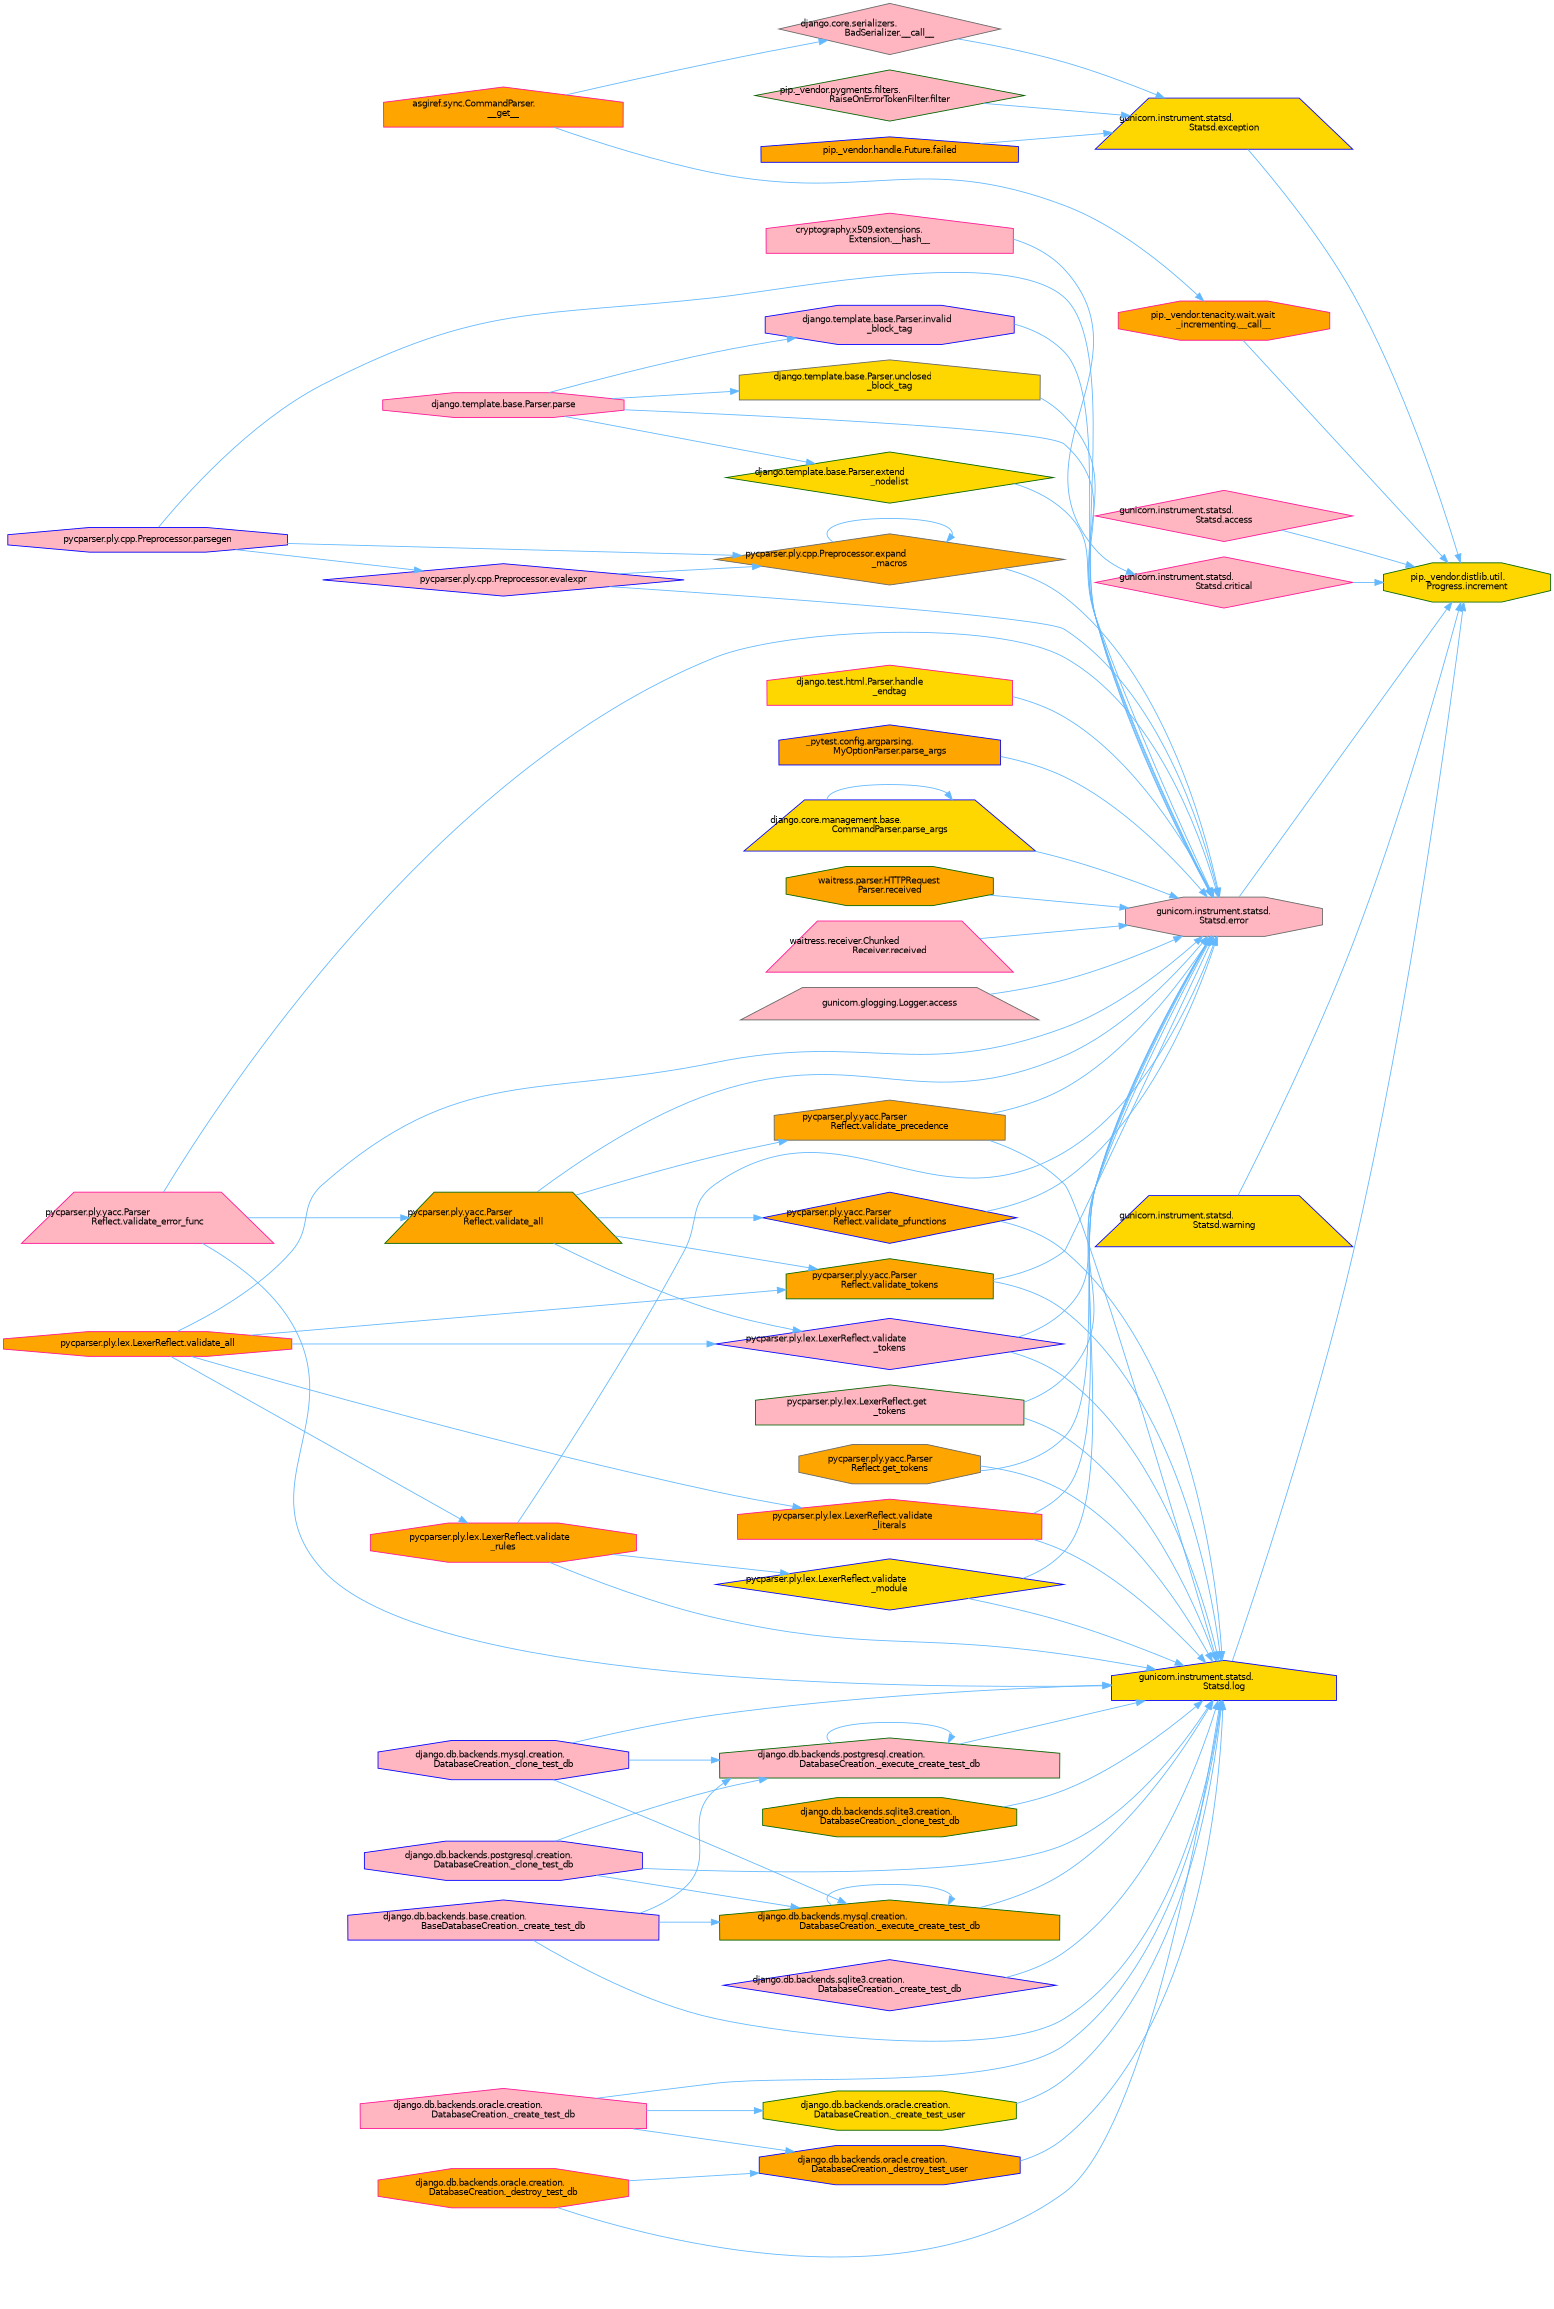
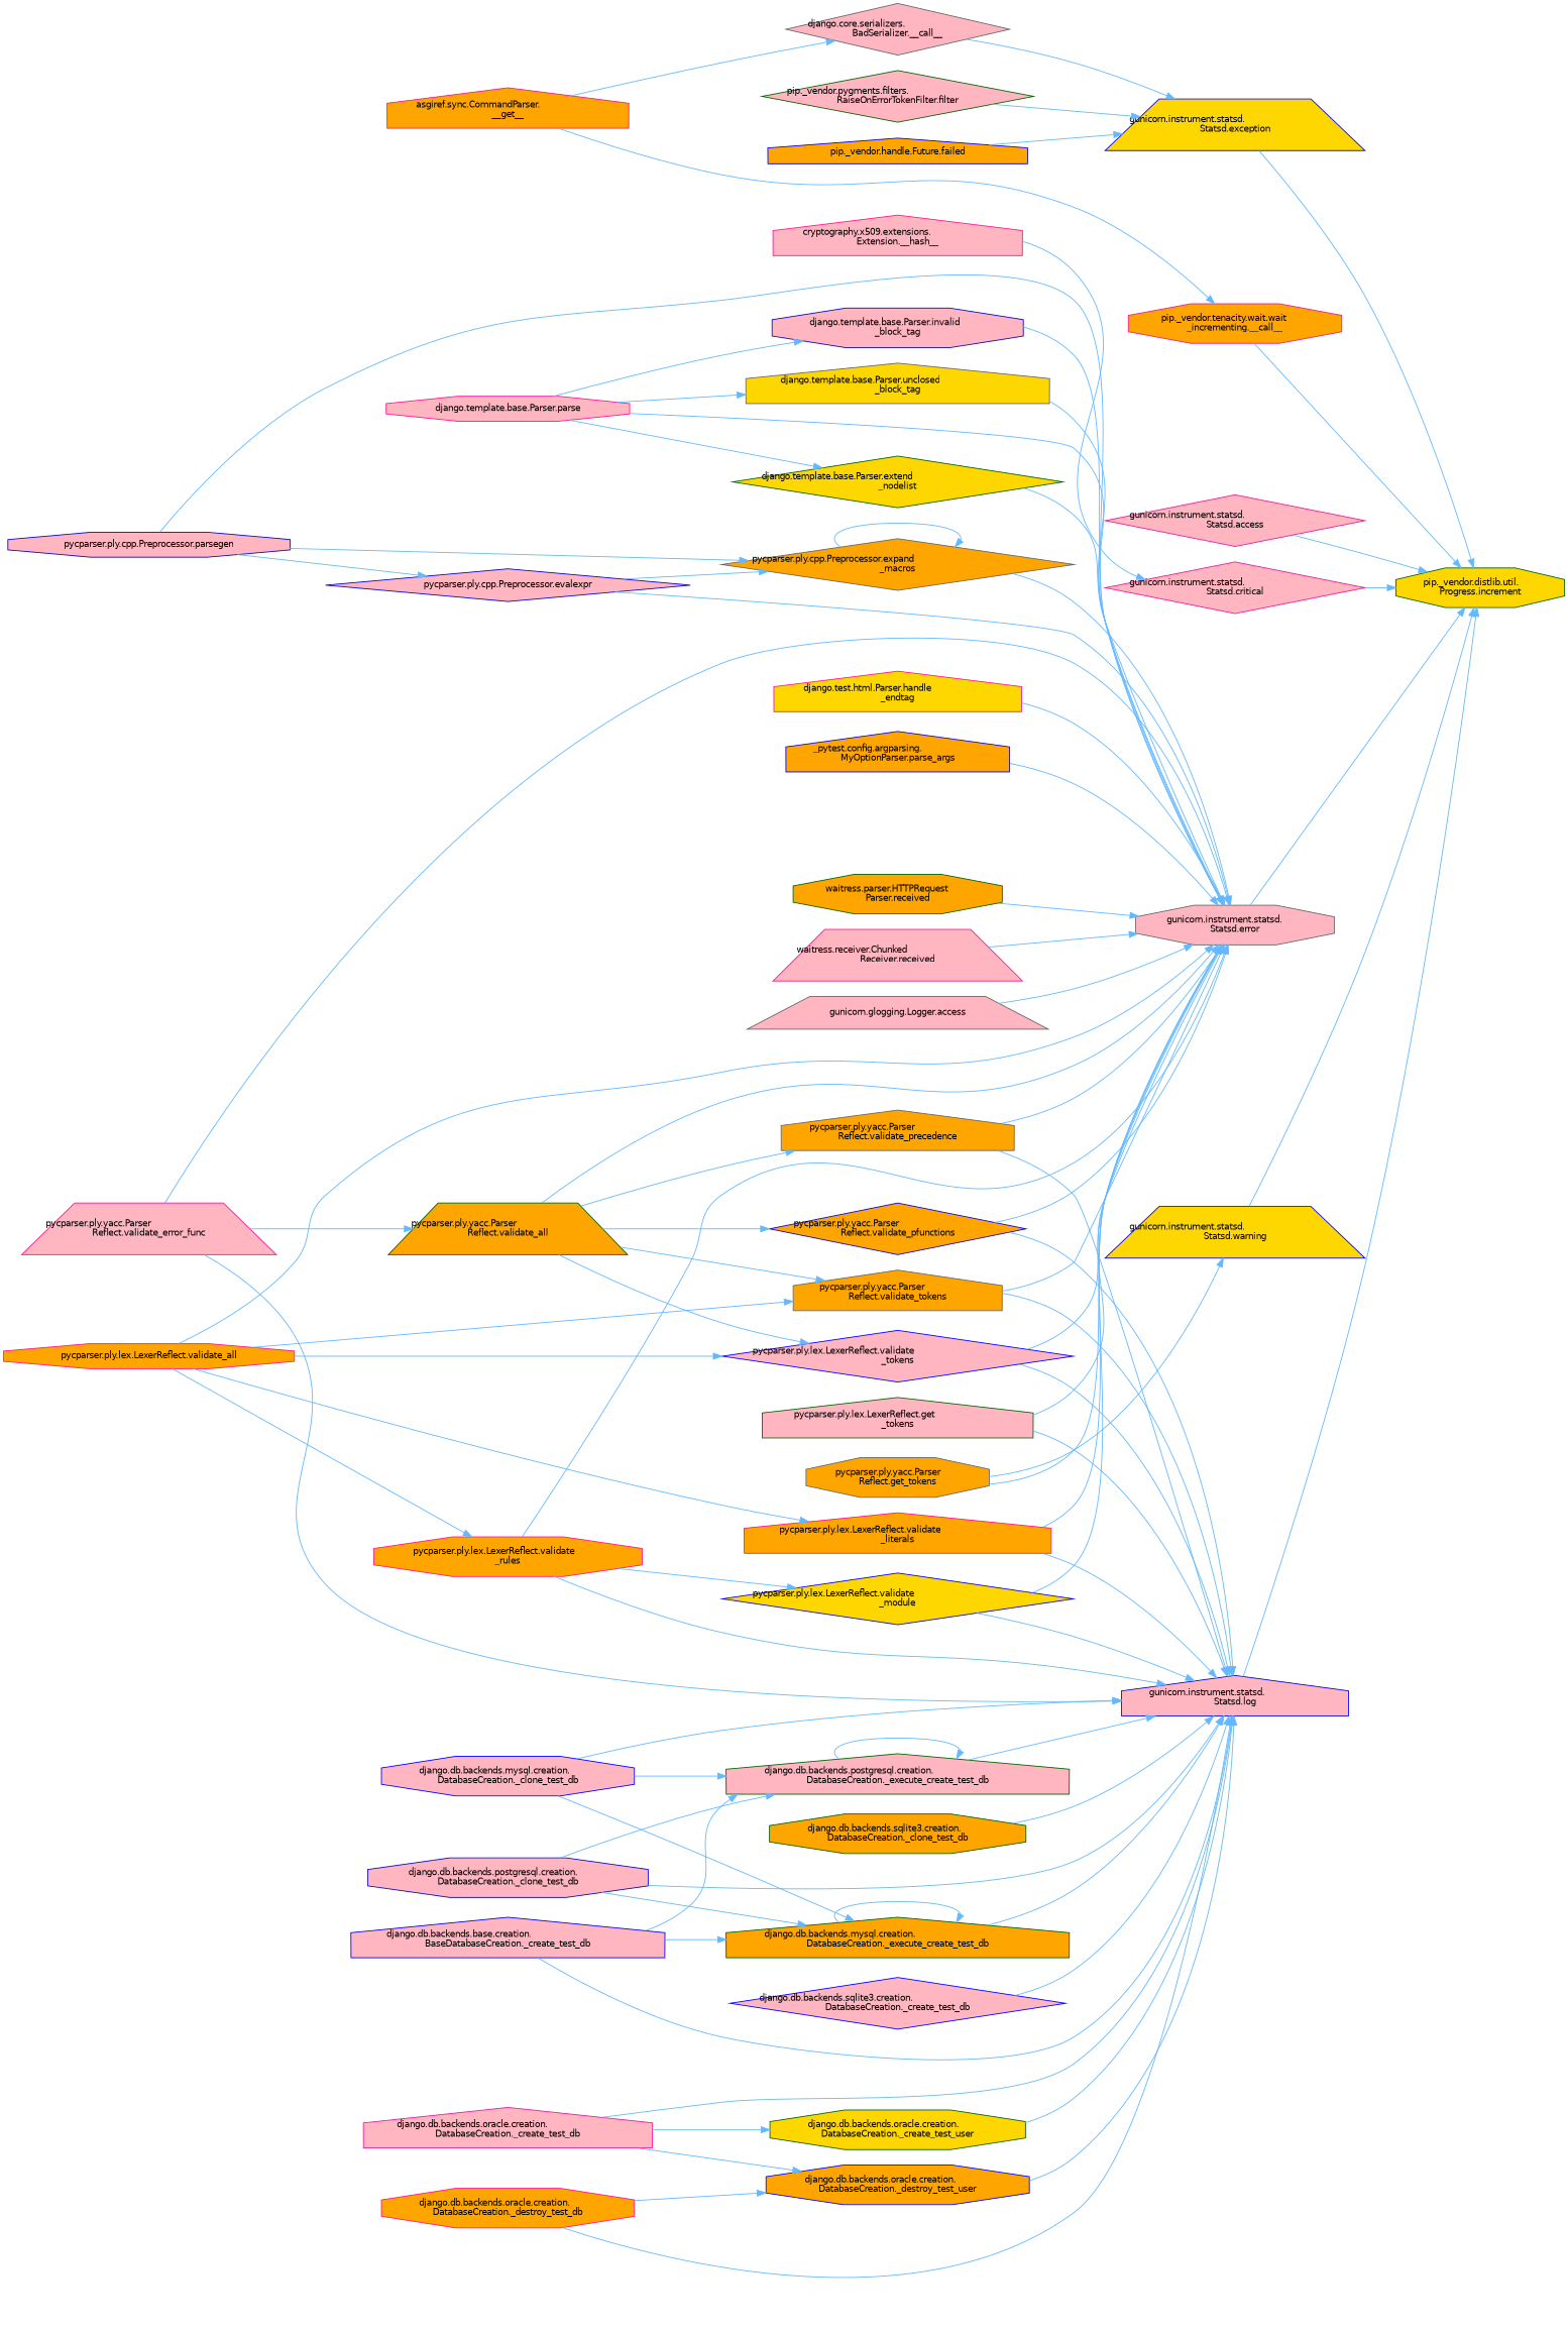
  digraph {
    rankdir=RL
    node [color=blue fillcolor=lightpink fontname=Helvetica fontsize=10 shape=octagon style=filled]
    edge [color=steelblue1 dir=back fontname=Helvetica fontsize=10 labelfontname=Helvetica labelfontsize=10 style=solid]
    n1 [color=darkgreen fillcolor=gold fontcolor=black height=0.2 label="pip._vendor.distlib.util.\lProgress.increment" width=0.4]
    n2 [color=deeppink fillcolor=orange height=0.2 label="pip._vendor.tenacity.wait.wait\l_incrementing.__call__" width=0.4]
    n3 [color=deeppink height=0.2 label="gunicorn.instrument.statsd.\lStatsd.access" shape=diamond width=0.4]
    n4 [color=deeppink height=0.2 label="gunicorn.instrument.statsd.\lStatsd.critical" shape=diamond width=0.4]
    n5 [color=gray40 height=0.2 label="gunicorn.instrument.statsd.\lStatsd.error" width=0.4]
    n6 [fillcolor=gold height=0.2 label="gunicorn.instrument.statsd.\lStatsd.exception" shape=trapezium width=0.4]
-   n7 [fillcolor=gold height=0.2 label="gunicorn.instrument.statsd.\lStatsd.log" shape=house width=0.4]
+   n7 [height=0.2 label="gunicorn.instrument.statsd.\lStatsd.log" shape=house width=0.4]
    n8 [fillcolor=gold height=0.2 label="gunicorn.instrument.statsd.\lStatsd.warning" shape=trapezium width=0.4]
    n9 [color=deeppink fillcolor=orange height=0.2 label="asgiref.sync.CommandParser.\l__get__" shape=house width=0.4]
    n10 [color=deeppink height=0.2 label="cryptography.x509.extensions.\lExtension.__hash__" shape=house width=0.4]
    n11 [color=gray40 height=0.2 label="gunicorn.glogging.Logger.access" shape=trapezium width=0.4]
    n12 [height=0.2 label="pycparser.ply.cpp.Preprocessor.evalexpr" shape=diamond width=0.4]
    n13 [height=0.2 label="pycparser.ply.cpp.Preprocessor.parsegen" width=0.4]
    n14 [color=gray40 fillcolor=orange height=0.2 label="pycparser.ply.cpp.Preprocessor.expand\l_macros" shape=diamond width=0.4]
    n15 [color=darkgreen fillcolor=gold height=0.2 label="django.template.base.Parser.extend\l_nodelist" shape=diamond width=0.4]
    n16 [color=deeppink height=0.2 label="django.template.base.Parser.parse" width=0.4]
    n17 [color=darkgreen height=0.2 label="pycparser.ply.lex.LexerReflect.get\l_tokens" shape=house width=0.4]
    n18 [color=gray40 fillcolor=orange height=0.2 label="pycparser.ply.yacc.Parser\lReflect.get_tokens" width=0.4]
    n19 [color=deeppink fillcolor=gold height=0.2 label="django.test.html.Parser.handle\l_endtag" shape=house width=0.4]
    n20 [height=0.2 label="django.template.base.Parser.invalid\l_block_tag" width=0.4]
    n21 [fillcolor=orange height=0.2 label="_pytest.config.argparsing.\lMyOptionParser.parse_args" shape=house width=0.4]
-   n22 [fillcolor=gold height=0.2 label="django.core.management.base.\lCommandParser.parse_args" shape=trapezium width=0.4]
    n23 [color=darkgreen fillcolor=orange height=0.2 label="waitress.parser.HTTPRequest\lParser.received" width=0.4]
    n24 [color=deeppink height=0.2 label="waitress.receiver.Chunked\lReceiver.received" shape=trapezium width=0.4]
    n25 [color=gray40 fillcolor=gold height=0.2 label="django.template.base.Parser.unclosed\l_block_tag" shape=house width=0.4]
    n26 [color=deeppink fillcolor=orange height=0.2 label="pycparser.ply.lex.LexerReflect.validate_all" width=0.4]
    n27 [color=darkgreen fillcolor=orange height=0.2 label="pycparser.ply.yacc.Parser\lReflect.validate_all" shape=trapezium width=0.4]
    n28 [color=deeppink height=0.2 label="pycparser.ply.yacc.Parser\lReflect.validate_error_func" shape=trapezium width=0.4]
    n29 [color=deeppink fillcolor=orange height=0.2 label="pycparser.ply.lex.LexerReflect.validate\l_literals" shape=house width=0.4]
    n30 [fillcolor=gold height=0.2 label="pycparser.ply.lex.LexerReflect.validate\l_module" shape=diamond width=0.4]
    n31 [color=deeppink fillcolor=orange height=0.2 label="pycparser.ply.lex.LexerReflect.validate\l_rules" width=0.4]
    n32 [fillcolor=orange height=0.2 label="pycparser.ply.yacc.Parser\lReflect.validate_pfunctions" shape=diamond width=0.4]
    n33 [color=gray40 fillcolor=orange height=0.2 label="pycparser.ply.yacc.Parser\lReflect.validate_precedence" shape=house width=0.4]
    n34 [height=0.2 label="pycparser.ply.lex.LexerReflect.validate\l_tokens" shape=diamond width=0.4]
-   n35 [color=darkgreen fillcolor=orange height=0.2 label="pycparser.ply.yacc.Parser\lReflect.validate_tokens" shape=house width=0.4]
+   n35 [color=gray40 fillcolor=orange height=0.2 label="pycparser.ply.yacc.Parser\lReflect.validate_tokens" shape=house width=0.4]
    n36 [color=gray40 height=0.2 label="django.core.serializers.\lBadSerializer.__call__" shape=diamond width=0.4]
    n37 [fillcolor=orange height=0.2 label="pip._vendor.handle.Future.failed" shape=house width=0.4]
    n38 [color=darkgreen height=0.2 label="pip._vendor.pygments.filters.\lRaiseOnErrorTokenFilter.filter" shape=diamond width=0.4]
    n39 [height=0.2 label="django.db.backends.mysql.creation.\lDatabaseCreation._clone_test_db" width=0.4]
    n40 [height=0.2 label="django.db.backends.postgresql.creation.\lDatabaseCreation._clone_test_db" width=0.4]
    n41 [color=darkgreen fillcolor=orange height=0.2 label="django.db.backends.sqlite3.creation.\lDatabaseCreation._clone_test_db" width=0.4]
    n42 [height=0.2 label="django.db.backends.base.creation.\lBaseDatabaseCreation._create_test_db" shape=house width=0.4]
    n43 [color=deeppink height=0.2 label="django.db.backends.oracle.creation.\lDatabaseCreation._create_test_db" shape=house width=0.4]
    n44 [height=0.2 label="django.db.backends.sqlite3.creation.\lDatabaseCreation._create_test_db" shape=diamond width=0.4]
    n45 [color=darkgreen fillcolor=gold height=0.2 label="django.db.backends.oracle.creation.\lDatabaseCreation._create_test_user" width=0.4]
    n46 [color=deeppink fillcolor=orange height=0.2 label="django.db.backends.oracle.creation.\lDatabaseCreation._destroy_test_db" width=0.4]
    n47 [fillcolor=orange height=0.2 label="django.db.backends.oracle.creation.\lDatabaseCreation._destroy_test_user" width=0.4]
    n48 [color=darkgreen fillcolor=orange height=0.2 label="django.db.backends.mysql.creation.\lDatabaseCreation._execute_create_test_db" shape=house width=0.4]
    n49 [color=darkgreen height=0.2 label="django.db.backends.postgresql.creation.\lDatabaseCreation._execute_create_test_db" shape=house width=0.4]
    n1 -> n2
    n1 -> n3
    n1 -> n4
    n1 -> n5
    n1 -> n6
    n1 -> n7
    n1 -> n8
    n2 -> n9
    n4 -> n10
    n5 -> n11
    n5 -> n12
    n5 -> n13
    n5 -> n14
    n5 -> n15
    n5 -> n16
    n5 -> n17
    n5 -> n18
    n5 -> n19
    n5 -> n20
    n5 -> n21
-   n5 -> n22
    n5 -> n23
    n5 -> n24
    n5 -> n25
    n5 -> n26
    n5 -> n27
    n5 -> n28
    n5 -> n29
    n5 -> n30
    n5 -> n31
    n5 -> n32
    n5 -> n33
    n5 -> n34
    n5 -> n35
    n6 -> n36
    n6 -> n37
    n6 -> n38
    n7 -> n17
-   n7 -> n18
+   n8 -> n18
    n7 -> n28
    n7 -> n29
    n7 -> n30
    n7 -> n31
    n7 -> n32
    n7 -> n33
    n7 -> n34
    n7 -> n35
    n7 -> n39
    n7 -> n40
    n7 -> n41
    n7 -> n42
    n7 -> n43
    n7 -> n44
    n7 -> n45
    n7 -> n46
    n7 -> n47
    n7 -> n48
    n7 -> n49
    n12 -> n13
    n14 -> n12
    n14 -> n13
    n14 -> n14
    n15 -> n16
    n20 -> n16
-   n22 -> n22
    n25 -> n16
    n27 -> n28
    n29 -> n26
    n30 -> n31
    n31 -> n26
    n32 -> n27
    n33 -> n27
    n34 -> n26
    n34 -> n27
    n35 -> n26
    n35 -> n27
    n36 -> n9
    n45 -> n43
    n47 -> n43
    n47 -> n46
    n48 -> n39
    n48 -> n40
    n48 -> n42
    n48 -> n48
    n49 -> n39
    n49 -> n40
    n49 -> n42
    n49 -> n49
  }
